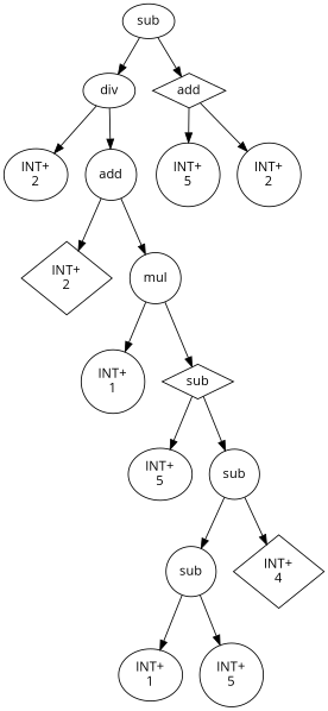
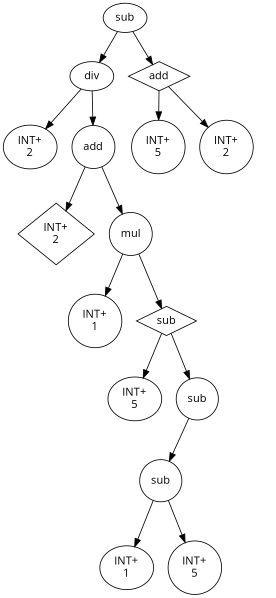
  digraph {
    fontname="Open Sans"
    node [shape=circle fontname="Open Sans"]
    edge [fontname="Open Sans"]
    n1 [label=sub shape=ellipse]
    n2 [label=div shape=ellipse]
    n3 [label=add shape=diamond]
    n4 [label="INT+\n2" shape=ellipse]
    n5 [label=add]
    n6 [label="INT+\n2" shape=diamond]
    n7 [label=mul]
    n8 [label="INT+\n1"]
    n9 [label=sub shape=diamond]
    n10 [label="INT+\n5" shape=ellipse]
    n11 [label=sub]
    n12 [label=sub]
-   n13 [label="INT+\n4" shape=diamond]
    n14 [label="INT+\n1" shape=ellipse]
    n15 [label="INT+\n5"]
    n16 [label="INT+\n5"]
    n17 [label="INT+\n2"]
    n1 -> n2
    n1 -> n3
    n2 -> n4
    n2 -> n5
    n3 -> n16
    n3 -> n17
    n5 -> n6
    n5 -> n7
    n7 -> n8
    n7 -> n9
    n9 -> n10
    n9 -> n11
    n11 -> n12
-   n11 -> n13
    n12 -> n14
    n12 -> n15
  }
